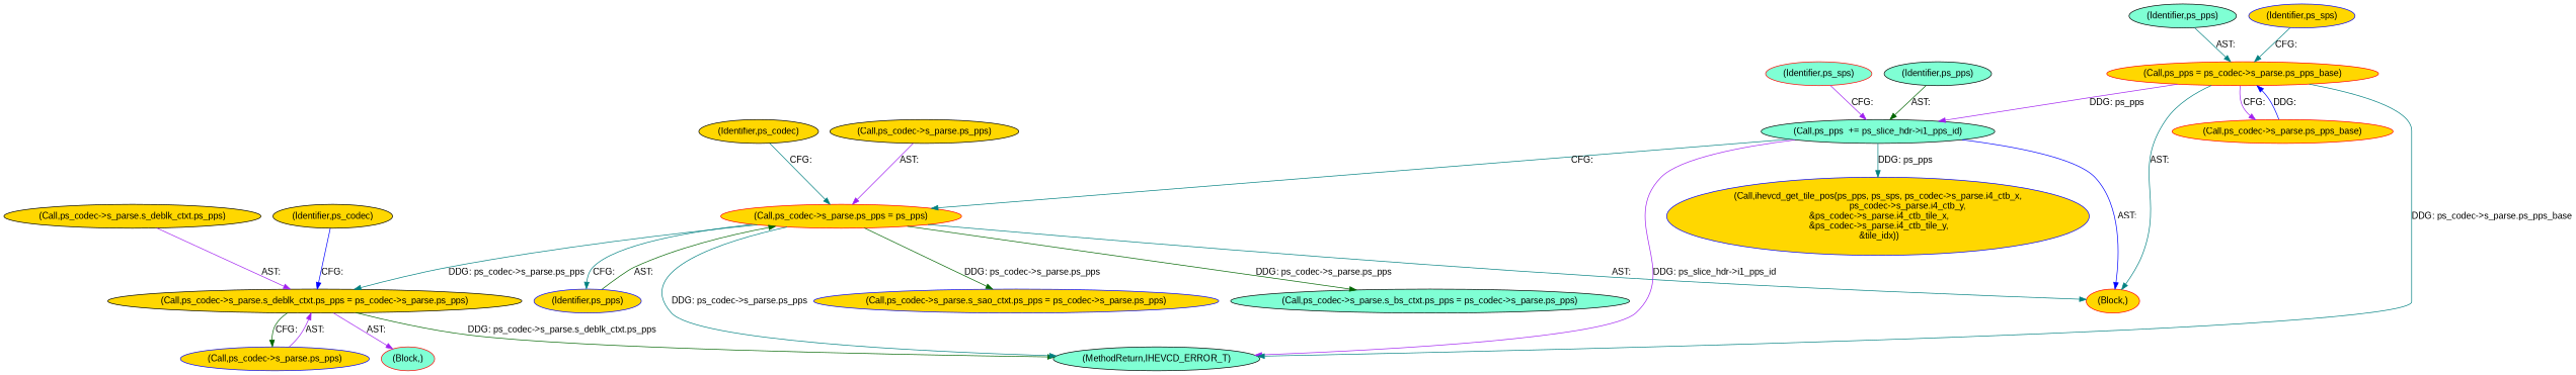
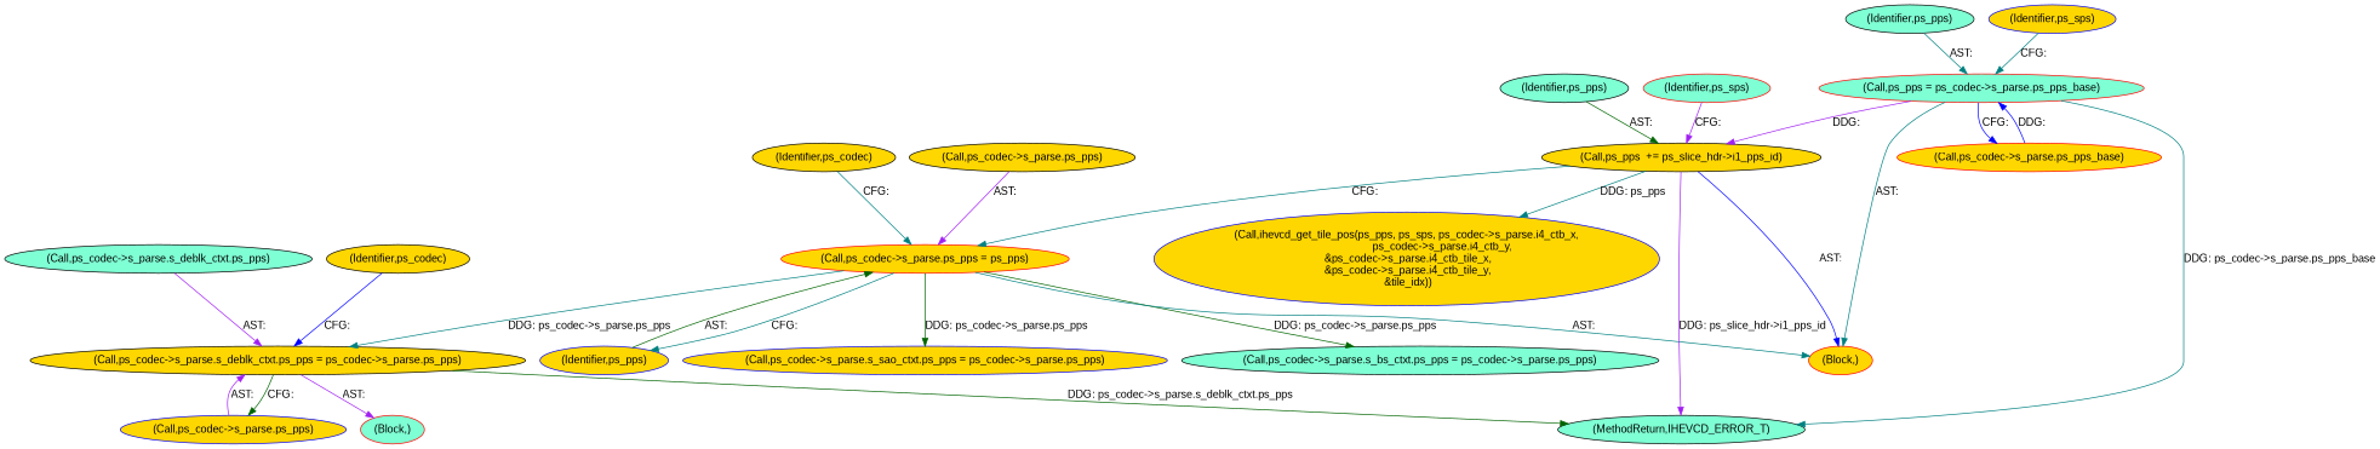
  digraph {
    fontname="Liberation Sans"
    node [color=black fillcolor=gold fontname="Liberation Sans" style=filled]
    edge [color=teal fontname="Liberation Sans"]
    n1 [label="(Call,ps_codec->s_parse.s_deblk_ctxt.ps_pps = ps_codec->s_parse.ps_pps)"]
    n2 [fillcolor=aquamarine label="(MethodReturn,IHEVCD_ERROR_T)"]
    n3 [color=blue label="(Call,ps_codec->s_parse.ps_pps)"]
    n4 [color=red fillcolor=aquamarine label="(Block,)"]
    n5 [color=red label="(Call,ps_codec->s_parse.ps_pps = ps_pps)"]
    n6 [color=blue label="(Call,ps_codec->s_parse.s_sao_ctxt.ps_pps = ps_codec->s_parse.ps_pps)"]
    n7 [fillcolor=aquamarine label="(Call,ps_codec->s_parse.s_bs_ctxt.ps_pps = ps_codec->s_parse.ps_pps)"]
    n8 [color=blue label="(Identifier,ps_pps)"]
    n9 [color=red label="(Block,)"]
-   n10 [fillcolor=aquamarine label="(Call,ps_pps  += ps_slice_hdr->i1_pps_id)"]
+   n10 [label="(Call,ps_pps  += ps_slice_hdr->i1_pps_id)"]
    n11 [color=blue label="(Call,ihevcd_get_tile_pos(ps_pps, ps_sps, ps_codec->s_parse.i4_ctb_x,\n                        ps_codec->s_parse.i4_ctb_y,\n &ps_codec->s_parse.i4_ctb_tile_x,\n &ps_codec->s_parse.i4_ctb_tile_y,\n &tile_idx))"]
-   n12 [color=red label="(Call,ps_pps = ps_codec->s_parse.ps_pps_base)"]
+   n12 [color=red fillcolor=aquamarine label="(Call,ps_pps = ps_codec->s_parse.ps_pps_base)"]
    n13 [color=red label="(Call,ps_codec->s_parse.ps_pps_base)"]
    n14 [fillcolor=aquamarine label="(Identifier,ps_pps)"]
    n15 [color=blue label="(Identifier,ps_sps)"]
    n16 [color=red fillcolor=aquamarine label="(Identifier,ps_sps)"]
    n17 [label="(Identifier,ps_codec)"]
-   n18 [label="(Call,ps_codec->s_parse.s_deblk_ctxt.ps_pps)"]
+   n18 [fillcolor=aquamarine label="(Call,ps_codec->s_parse.s_deblk_ctxt.ps_pps)"]
    n19 [label="(Call,ps_codec->s_parse.ps_pps)"]
    n20 [label="(Identifier,ps_codec)"]
    n21 [fillcolor=aquamarine label="(Identifier,ps_pps)"]
    n1 -> n2 [color=darkgreen label="DDG: ps_codec->s_parse.s_deblk_ctxt.ps_pps"]
    n1 -> n3 [color=darkgreen label="CFG: "]
    n1 -> n4 [color=purple label="AST: "]
    n3 -> n1 [color=purple label="AST: "]
    n5 -> n1 [label="DDG: ps_codec->s_parse.ps_pps"]
-   n5 -> n2 [label="DDG: ps_codec->s_parse.ps_pps"]
    n5 -> n6 [color=darkgreen label="DDG: ps_codec->s_parse.ps_pps"]
    n5 -> n7 [color=darkgreen label="DDG: ps_codec->s_parse.ps_pps"]
    n5 -> n8 [label="CFG: "]
    n5 -> n9 [label="AST: "]
    n8 -> n5 [color=darkgreen label="AST: "]
    n10 -> n2 [color=purple label="DDG: ps_slice_hdr->i1_pps_id"]
    n10 -> n5 [label="CFG: "]
    n10 -> n9 [color=blue label="AST: "]
    n10 -> n11 [label="DDG: ps_pps"]
    n12 -> n2 [label="DDG: ps_codec->s_parse.ps_pps_base"]
    n12 -> n9 [label="AST: "]
-   n12 -> n10 [color=purple label="DDG: ps_pps"]
-   n12 -> n13 [color=purple label="CFG: "]
+   n12 -> n10 [color=purple label="DDG: "]
+   n12 -> n13 [color=blue label="CFG: "]
    n13 -> n12 [color=blue label="DDG: "]
    n14 -> n12 [label="AST: "]
    n15 -> n12 [label="CFG: "]
    n16 -> n10 [color=purple label="CFG: "]
    n17 -> n5 [label="CFG: "]
    n18 -> n1 [color=purple label="AST: "]
    n19 -> n5 [color=purple label="AST: "]
    n20 -> n1 [color=blue label="CFG: "]
    n21 -> n10 [color=darkgreen label="AST: "]
  }
